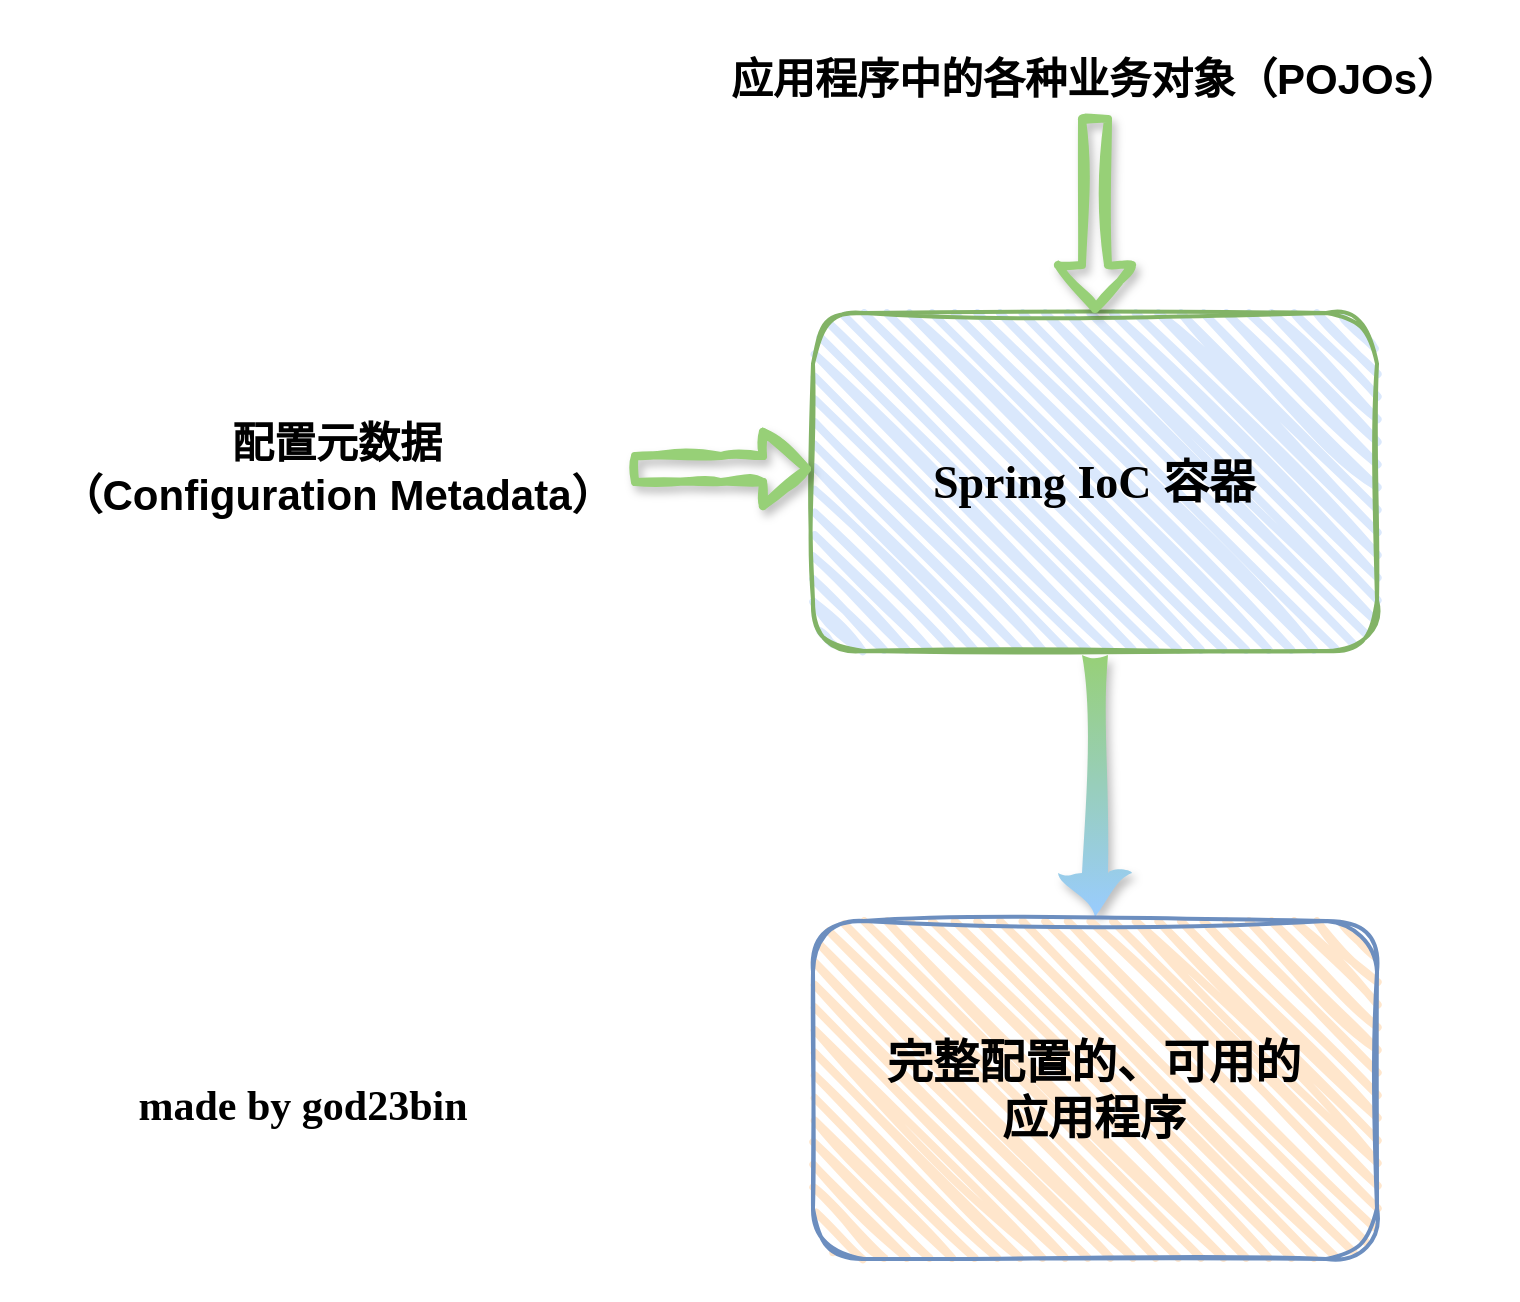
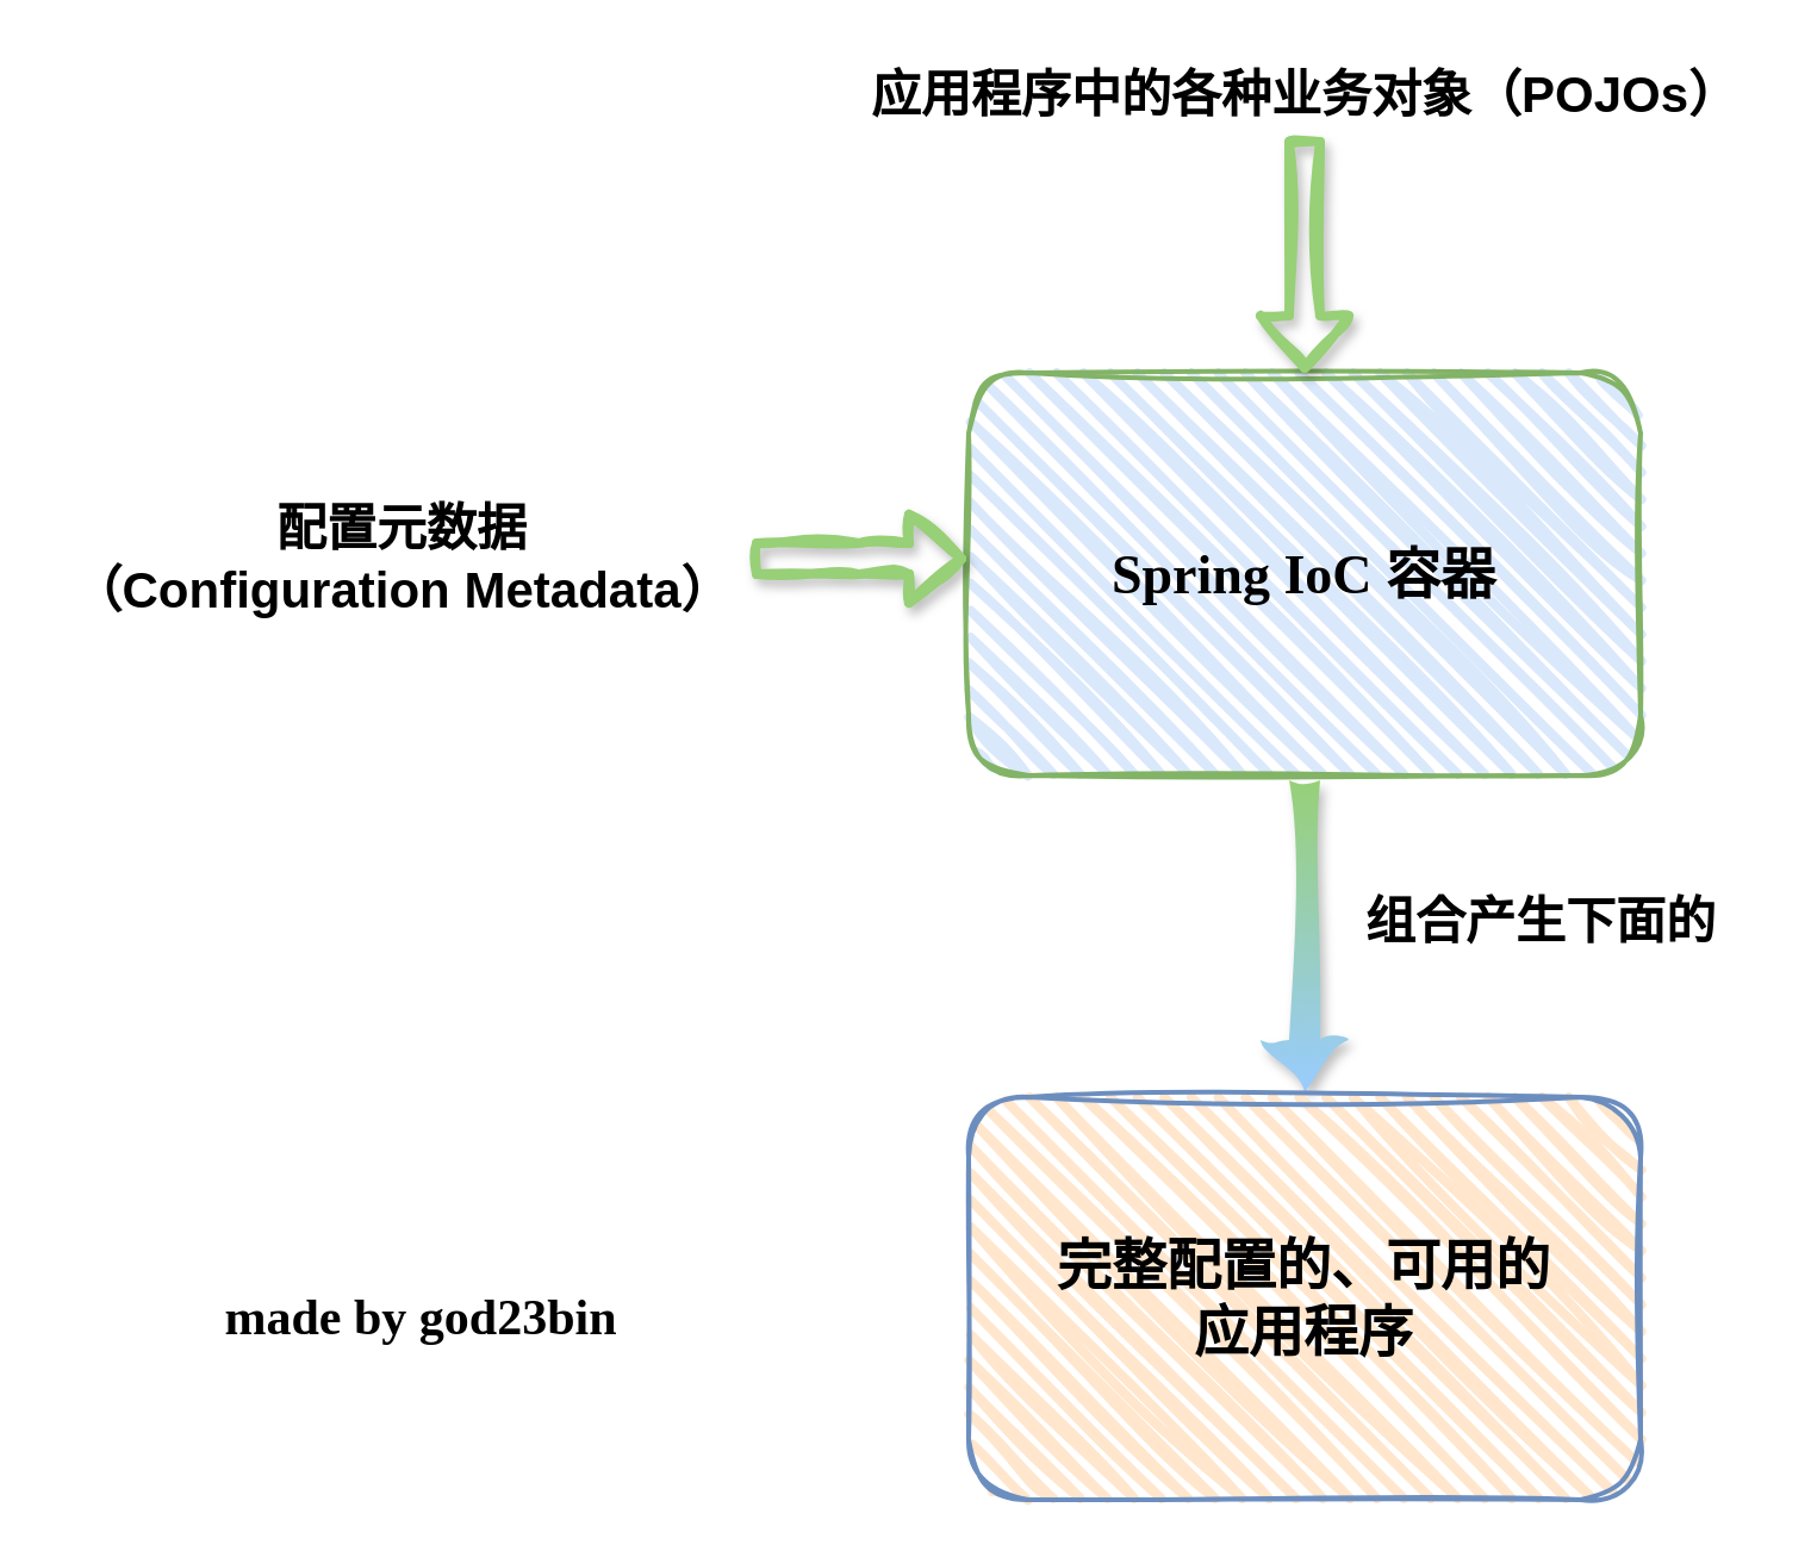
  <mxCell id="0" />
  <mxCell id="1" parent="0" />
  <mxCell id="2" style="edgeStyle=orthogonalEdgeStyle;rounded=1;orthogonalLoop=1;jettySize=auto;html=1;shape=flexArrow;fillColor=#97D077;gradientColor=#99CCFF;strokeWidth=4;strokeColor=none;sketch=1;curveFitting=1;jiggle=2;shadow=1;" edge="1" parent="1" source="3" target="4"><mxGeometry relative="1" as="geometry" /></mxCell>
  <mxCell id="3" value="&lt;font face=&quot;Comic Sans MS&quot; style=&quot;font-size: 23px;&quot;&gt;&lt;b&gt;Spring IoC 容器&lt;/b&gt;&lt;/font&gt;" style="rounded=1;whiteSpace=wrap;html=1;strokeWidth=2;fillWeight=4;hachureGap=8;hachureAngle=45;fillColor=#dae8fc;strokeColor=#82b366;disableMultiStroke=0;disableMultiStrokeFill=0;enumerate=0;treeMoving=0;treeFolding=0;container=0;dropTarget=0;sketchStyle=rough;glass=0;shadow=0;sketch=1;curveFitting=1;jiggle=2;" vertex="1" parent="1"><mxGeometry x="406" y="156" width="282" height="169" as="geometry" /></mxCell>
  <mxCell id="4" value="&lt;font face=&quot;Comic Sans MS&quot;&gt;&lt;span style=&quot;font-size: 23px;&quot;&gt;&lt;b&gt;完整配置的、可用的&lt;br&gt;应用程序&lt;/b&gt;&lt;/span&gt;&lt;/font&gt;" style="rounded=1;whiteSpace=wrap;html=1;strokeWidth=2;fillWeight=4;hachureGap=8;hachureAngle=45;fillColor=#ffe6cc;strokeColor=#6c8ebf;disableMultiStroke=0;disableMultiStrokeFill=0;enumerate=0;treeMoving=0;treeFolding=0;container=0;dropTarget=0;sketchStyle=rough;glass=0;shadow=0;sketch=1;curveFitting=1;jiggle=2;" vertex="1" parent="1"><mxGeometry x="406" y="460" width="282" height="169" as="geometry" /></mxCell>
  <mxCell id="5" style="edgeStyle=orthogonalEdgeStyle;rounded=1;orthogonalLoop=1;jettySize=auto;html=1;shape=flexArrow;strokeColor=#97D077;strokeWidth=4;sketch=1;curveFitting=1;jiggle=2;shadow=1;" edge="1" parent="1" source="6" target="3"><mxGeometry relative="1" as="geometry" /></mxCell>
  <mxCell id="6" value="&lt;font style=&quot;font-size: 21px;&quot;&gt;&lt;b&gt;应用程序中的各种业务对象（POJOs）&lt;/b&gt;&lt;/font&gt;" style="text;html=1;align=center;verticalAlign=middle;resizable=0;points=[];autosize=1;strokeColor=none;fillColor=none;" vertex="1" parent="1"><mxGeometry x="356" y="20" width="382" height="37" as="geometry" /></mxCell>
  <mxCell id="7" style="edgeStyle=orthogonalEdgeStyle;rounded=0;orthogonalLoop=1;jettySize=auto;html=1;curved=1;strokeWidth=4;shape=flexArrow;strokeColor=#97D077;sketch=1;curveFitting=1;jiggle=2;shadow=1;" edge="1" parent="1" source="8"><mxGeometry relative="1" as="geometry"><mxPoint x="405" y="234" as="targetPoint" /></mxGeometry></mxCell>
  <mxCell id="8" value="&lt;font style=&quot;font-size: 21px;&quot;&gt;&lt;b&gt;配置元数据&lt;br&gt;（Configuration Metadata）&lt;br&gt;&lt;/b&gt;&lt;/font&gt;" style="text;html=1;align=center;verticalAlign=middle;resizable=0;points=[];autosize=1;strokeColor=none;fillColor=none;strokeWidth=6;" vertex="1" parent="1"><mxGeometry x="20" y="203" width="295" height="62" as="geometry" /></mxCell>
- <mxCell id="9" value="&lt;font face=&quot;Comic Sans MS&quot; style=&quot;font-size: 21px;&quot;&gt;&lt;b&gt;made by god23bin&lt;/b&gt;&lt;/font&gt;" style="text;html=1;align=center;verticalAlign=middle;resizable=0;points=[];autosize=1;strokeColor=none;fillColor=none;" vertex="1" parent="1"><mxGeometry x="50" y="534" width="202" height="37" as="geometry" /></mxCell>
+ <mxCell id="9" value="&lt;font face=&quot;Comic Sans MS&quot; style=&quot;font-size: 21px;&quot;&gt;&lt;b&gt;made by god23bin&lt;/b&gt;&lt;/font&gt;" style="text;html=1;align=center;verticalAlign=middle;resizable=0;points=[];autosize=1;strokeColor=none;fillColor=none;" vertex="1" parent="1"><mxGeometry x="75" y="534" width="202" height="37" as="geometry" /></mxCell>
+ <mxCell id="10" value="&lt;span style=&quot;font-size: 21px;&quot;&gt;&lt;b&gt;组合产生下面的&lt;/b&gt;&lt;/span&gt;" style="text;html=1;align=center;verticalAlign=middle;resizable=0;points=[];autosize=1;strokeColor=none;fillColor=none;" vertex="1" parent="1"><mxGeometry x="563" y="367" width="165" height="37" as="geometry" /></mxCell>
